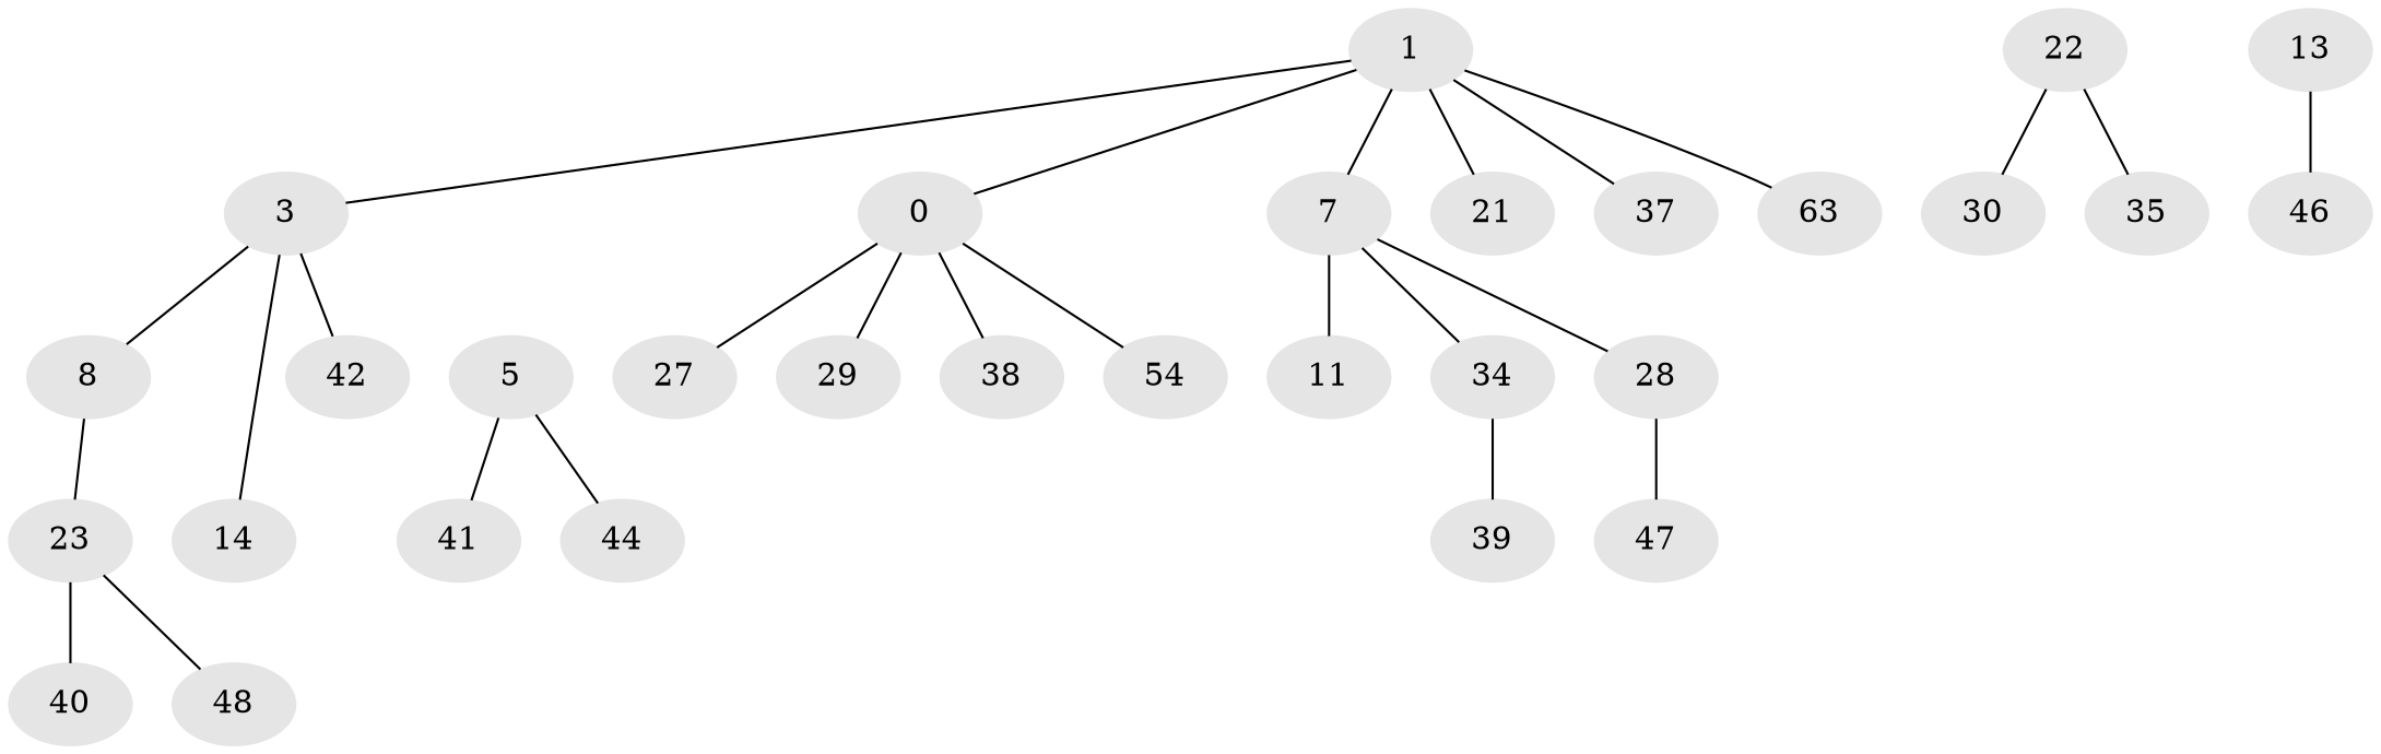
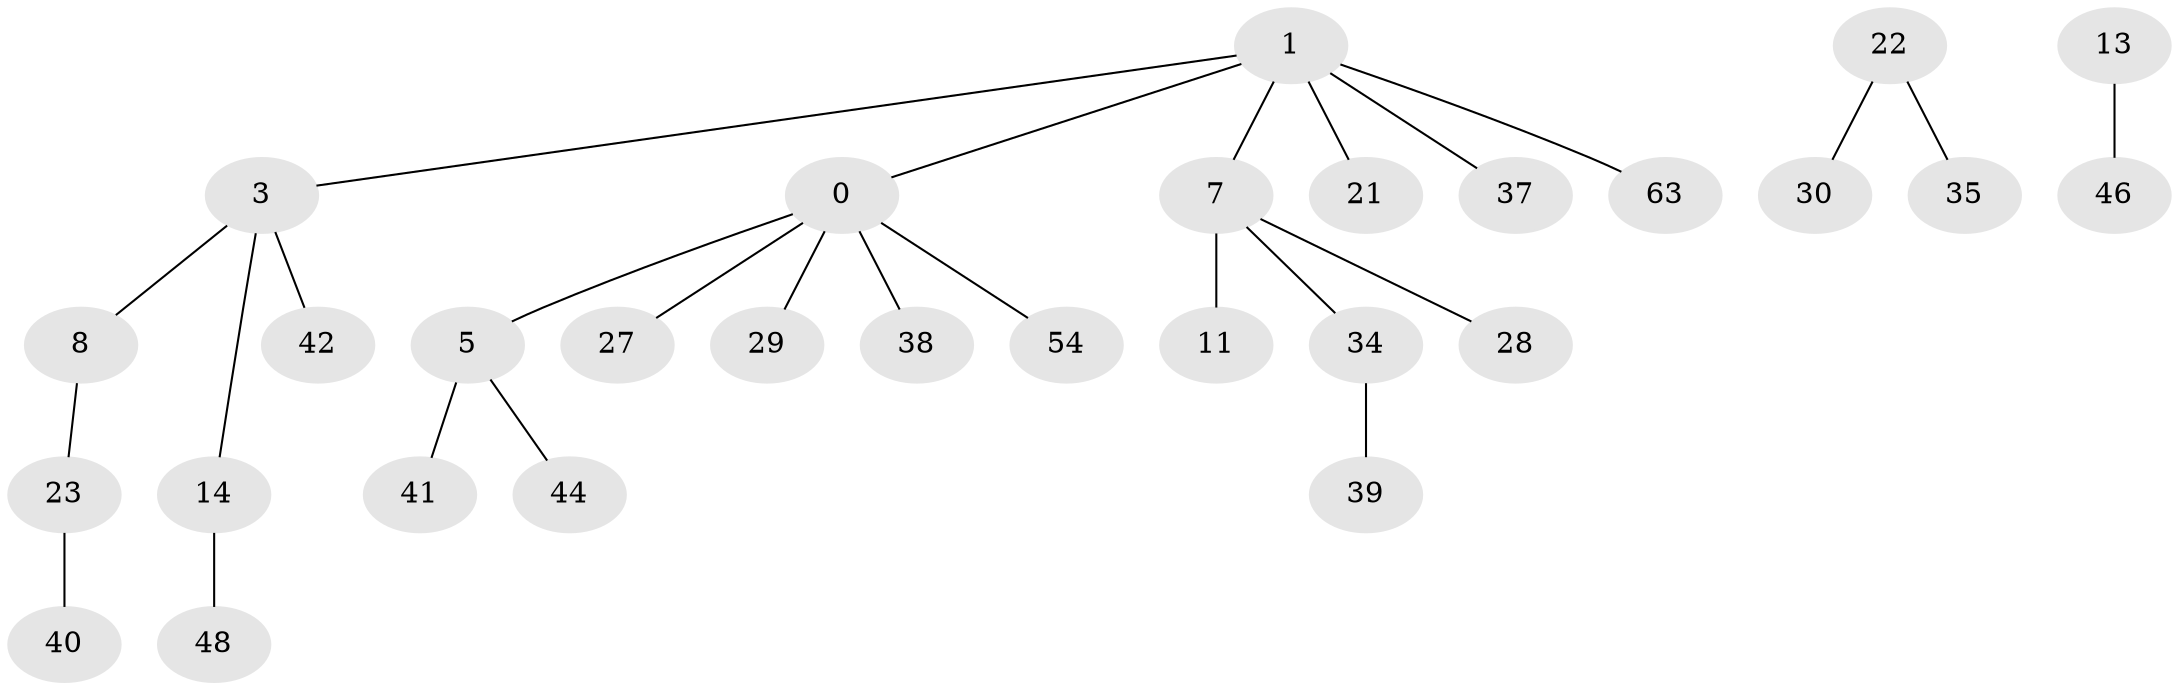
  graph {
    node [color=gray90 style=filled]
    1 [super="+2"]
    3 [super="+9+6"]
    n3 [label=0 super="+49+17+31"]
    7 [super="+10+16"]
    21 [super="+53+36"]
    37
    63
    8
    14 [super="+18"]
    42 [super="+52"]
    5 [super="+15"]
    27 [super="+32"]
    29
    38
    54 [super="+57"]
    11
    n17 [label=34]
    28
    22
    30
    35
    23 [super="+25"]
    41
    44
    13
    46
    39
-   47 [super="+58"]
    40 [super="+51"]
    48
    1 -- 3
    1 -- n3
    1 -- 7
    1 -- 21
    1 -- 37
    1 -- 63
    3 -- 8
    3 -- 14
    3 -- 42
+   n3 -- 5
    n3 -- 27
    n3 -- 29
    n3 -- 38
    n3 -- 54
    7 -- 11
    7 -- n17
    7 -- 28
    8 -- 23
    5 -- 41
    5 -- 44
    n17 -- 39
-   28 -- 47
    22 -- 30
    22 -- 35
    23 -- 40
-   23 -- 48
+   14 -- 48
    13 -- 46
  }
